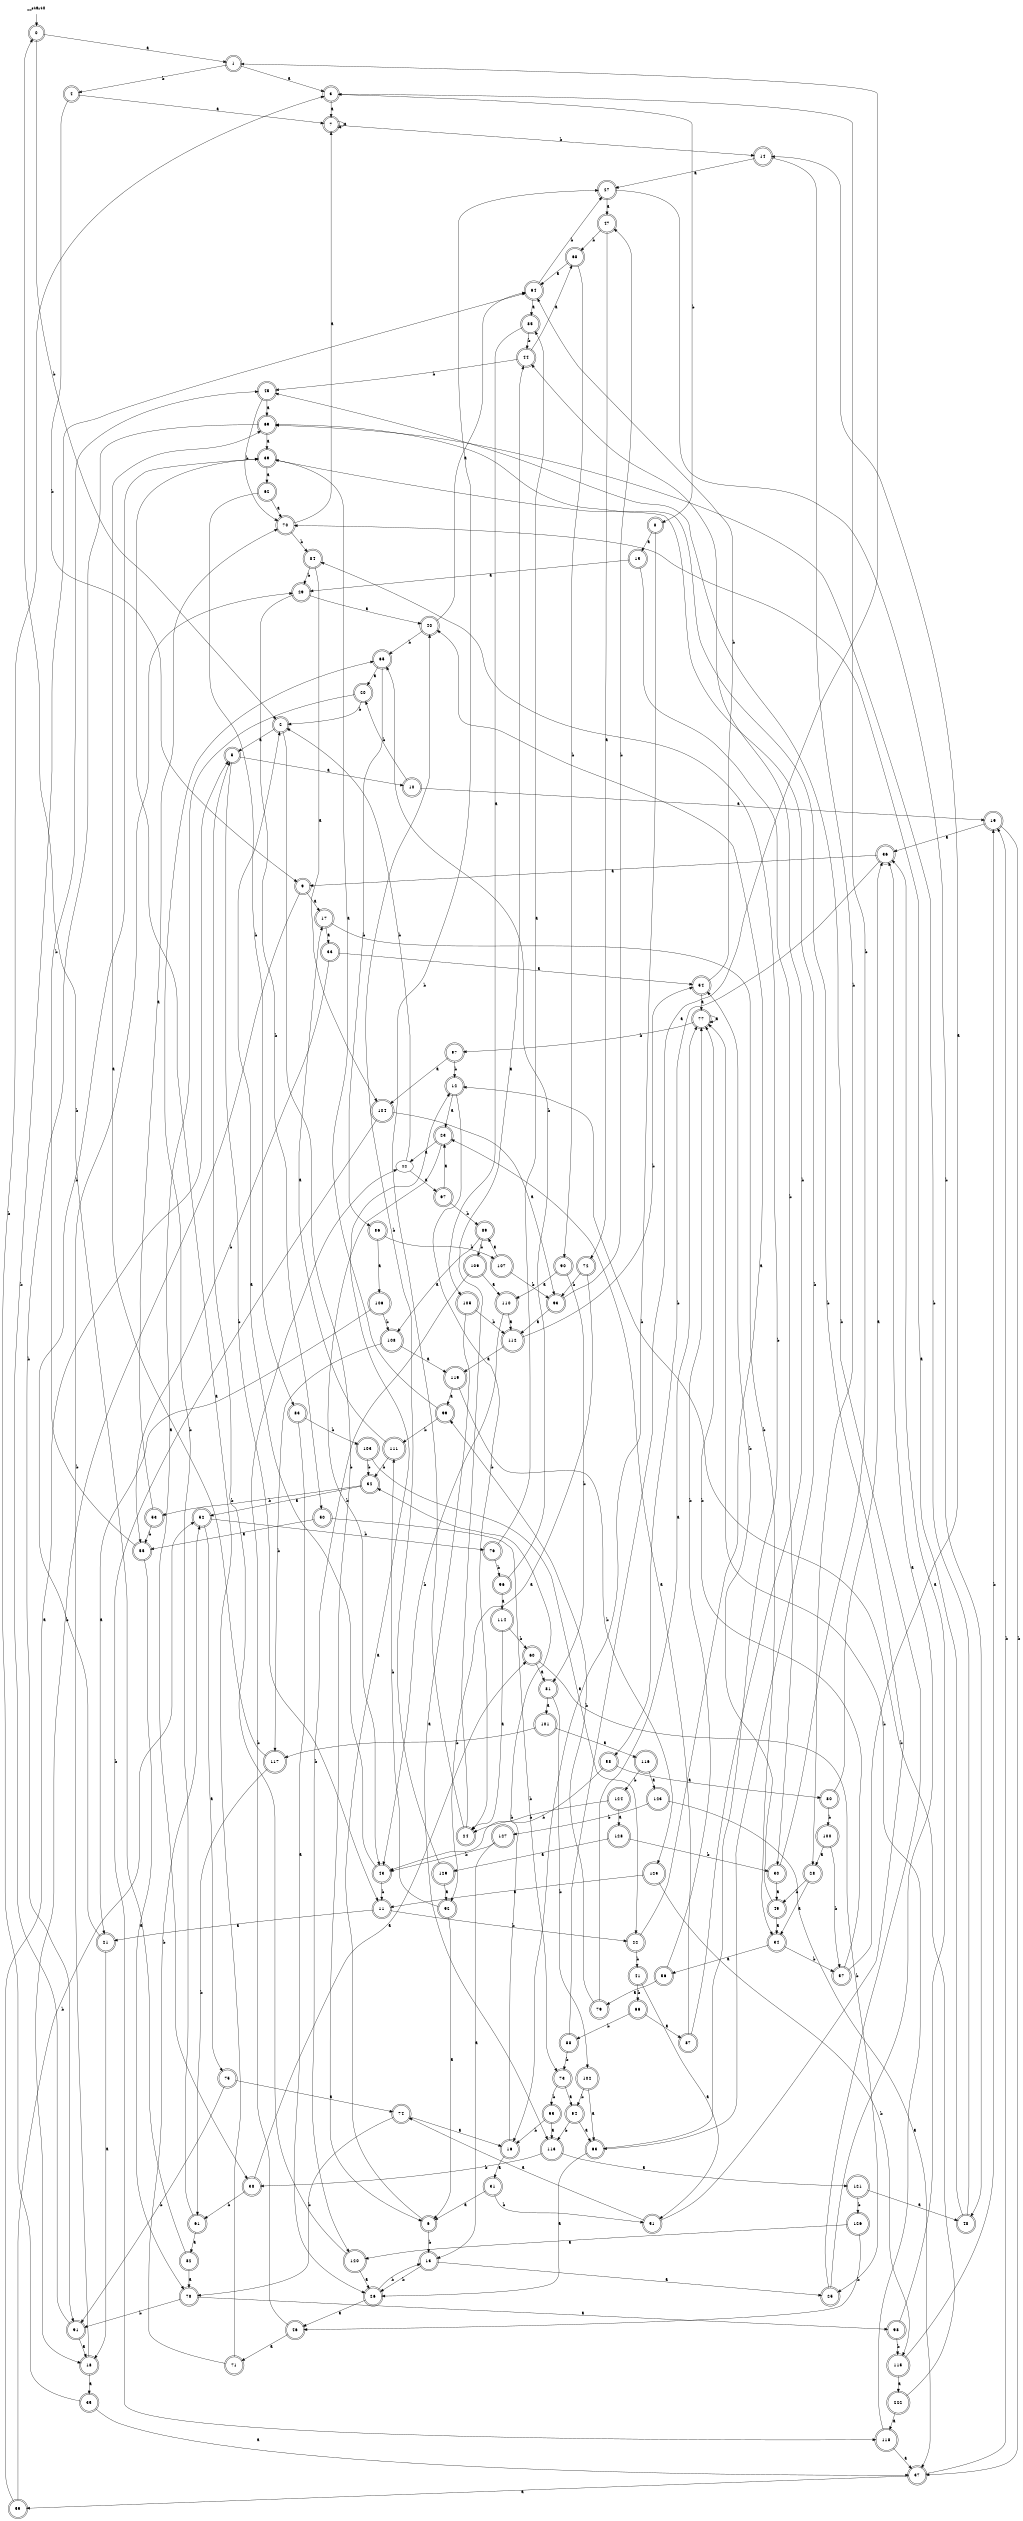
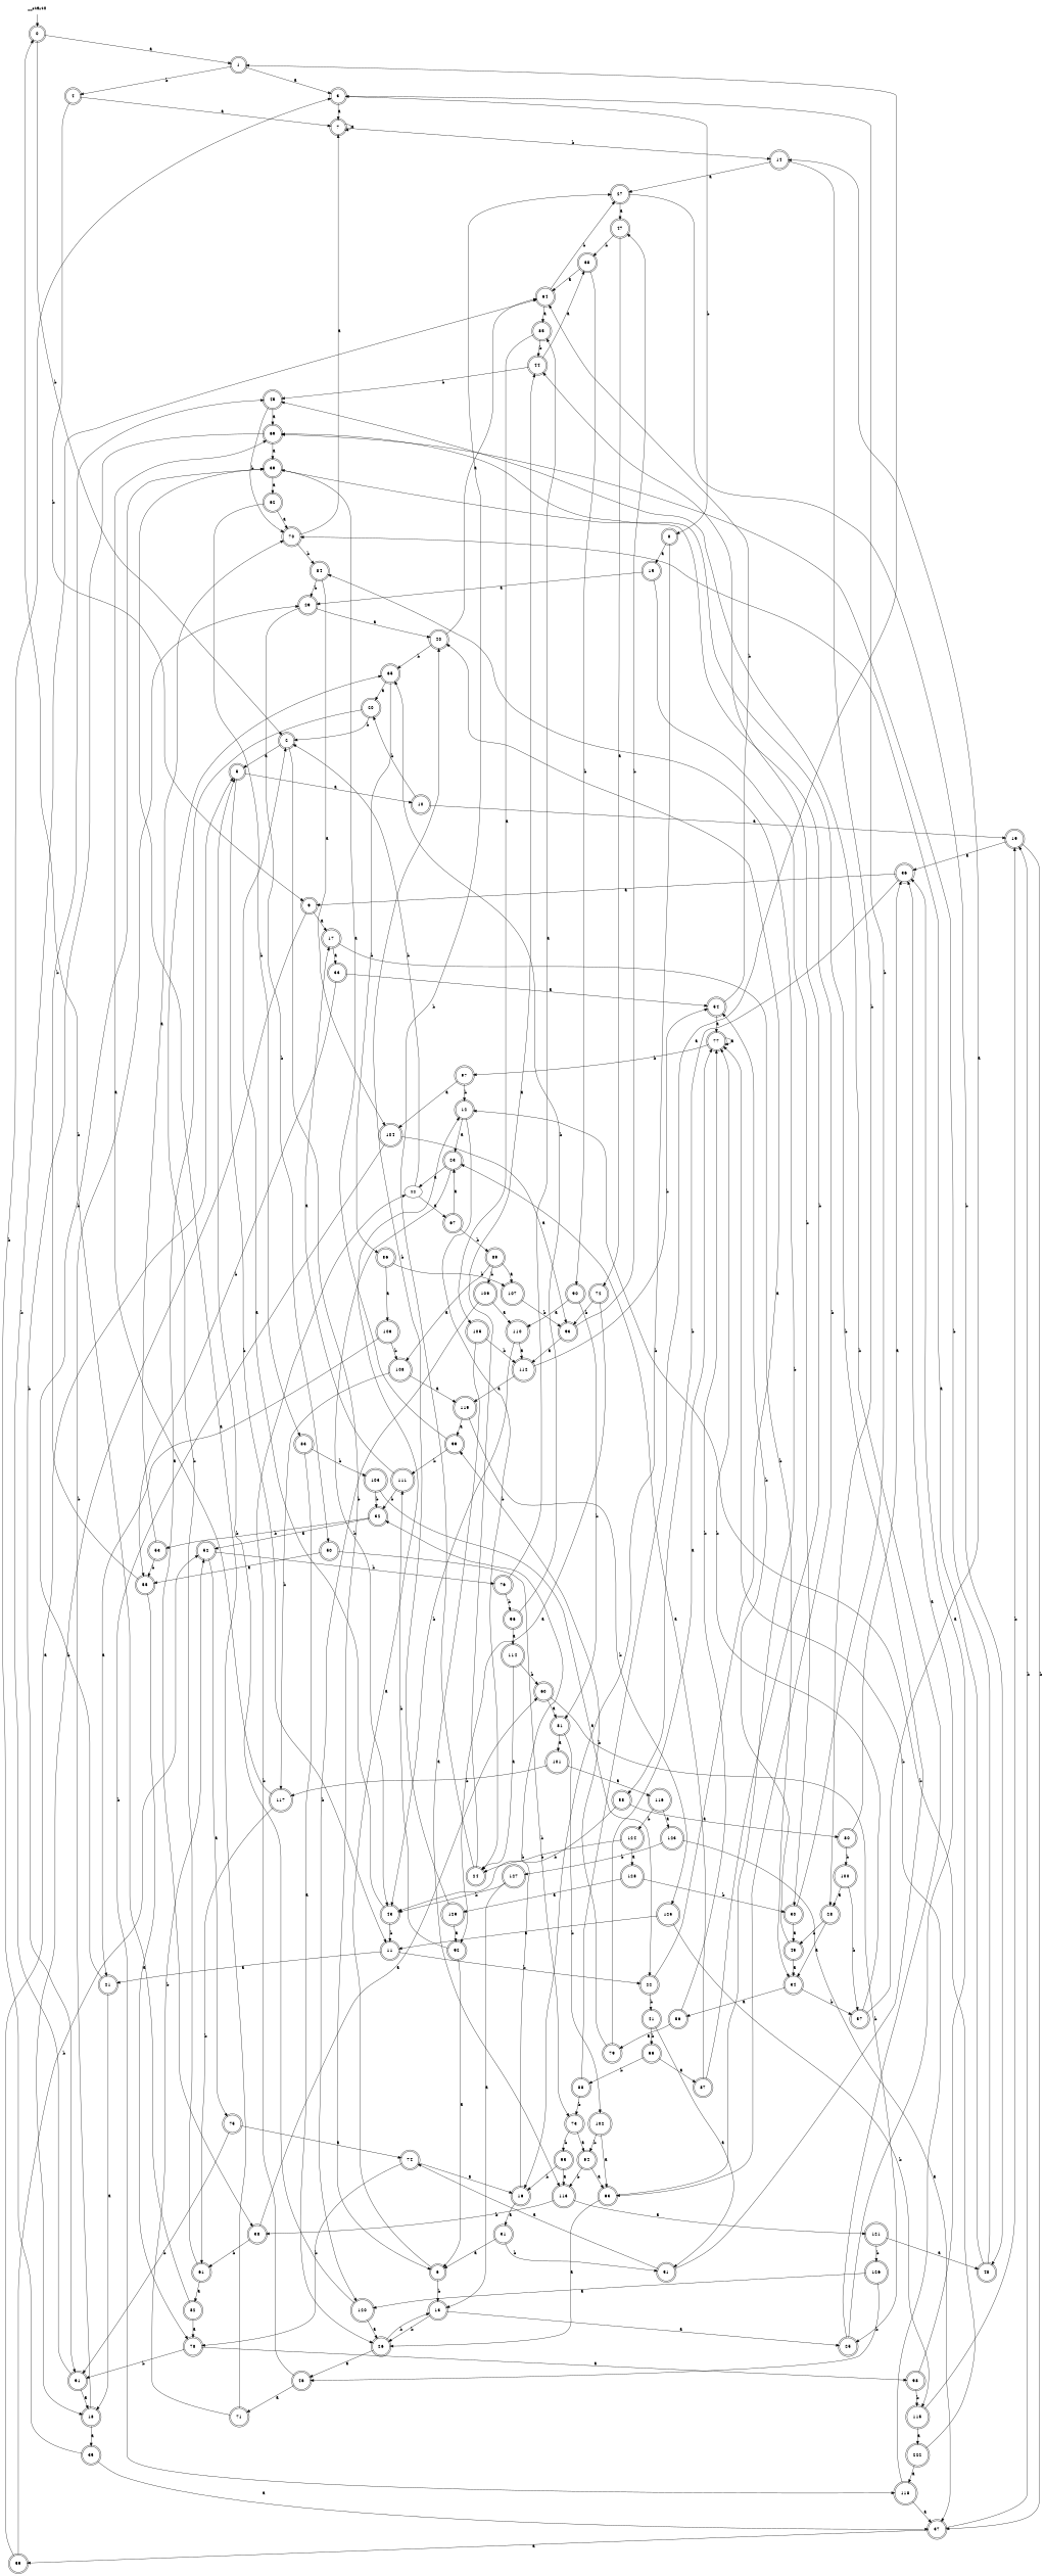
  digraph {
    node [shape=doublecircle]
    __start0 [shape=none]
    0
    1
    2
    3
    4
    5
    6
    7
    8
    9
    10
    11
    12
    13
    14
    15
    16
    17
    18
    19
    20
    21
    22
    23
    24
    25
    26
    27
    28
    29
    30
    31
    32
    33
    34
    35
    36
    37
    38
    39
    40
    41
    42 [shape=""]
    43
    44
    45
    46
    47
    48
    49
    50
    51
    52
    53
    54
    55
    56
    57
    58
    59
    60
    61
    62
    63
    64
    65
    66
    67
    68
    69
    70
    71
    72
    73
    74
    75
    76
    77
    78
    79
    80
    81
    82
    83
    84
    85
    86
    87
    88
    89
    90
    91
    92
    93
    94
    95
    96
    97
    98
    99
    100
    101
    102
    103
    104
    105
    106
    107
    108
    109
    110
    111
    112
    113
    114
    115
    116
    117
    118
    119
    120
    121
    n124 [label=222]
    123
    124
    125
    126
    127
    128
    129
    __start0 -> 0
    0 -> 1 [label=a]
    0 -> 2 [label=b]
    1 -> 3 [label=a]
    1 -> 4 [label=b]
    2 -> 5 [label=a]
    2 -> 6 [label=b]
    3 -> 7 [label=a]
    3 -> 8 [label=b]
    4 -> 7 [label=a]
    4 -> 9 [label=b]
    5 -> 10 [label=a]
    5 -> 11 [label=b]
    6 -> 12 [label=a]
    6 -> 13 [label=b]
    7 -> 7 [label=a]
    7 -> 14 [label=b]
    8 -> 15 [label=a]
    8 -> 16 [label=b]
    9 -> 17 [label=a]
    9 -> 18 [label=b]
    10 -> 19 [label=a]
    10 -> 20 [label=b]
    11 -> 21 [label=a]
    11 -> 22 [label=b]
    12 -> 23 [label=a]
    12 -> 24 [label=b]
    13 -> 25 [label=a]
    13 -> 26 [label=b]
    14 -> 27 [label=a]
    14 -> 28 [label=b]
    15 -> 29 [label=a]
    15 -> 30 [label=b]
    16 -> 31 [label=a]
    16 -> 32 [label=b]
    17 -> 33 [label=a]
    17 -> 34 [label=b]
    18 -> 29 [label=b]
    18 -> 35 [label=a]
    19 -> 36 [label=a]
    19 -> 37 [label=b]
    20 -> 2 [label=b]
    20 -> 38 [label=a]
    21 -> 18 [label=a]
    21 -> 39 [label=b]
    22 -> 40 [label=a]
    22 -> 41 [label=b]
    23 -> 42 [label=a]
    23 -> 43 [label=b]
    24 -> 27 [label=b]
    24 -> 44 [label=a]
    25 -> 36 [label=a]
    25 -> 45 [label=b]
    26 -> 13 [label=b]
    26 -> 46 [label=a]
    27 -> 47 [label=a]
    27 -> 48 [label=b]
    28 -> 34 [label=a]
    28 -> 49 [label=b]
    29 -> 40 [label=a]
    29 -> 50 [label=b]
    30 -> 3 [label=b]
    30 -> 49 [label=a]
    31 -> 6 [label=a]
    31 -> 51 [label=b]
    32 -> 52 [label=a]
    32 -> 53 [label=b]
    33 -> 54 [label=a]
    33 -> 55 [label=b]
    34 -> 56 [label=a]
    34 -> 57 [label=b]
    35 -> 3 [label=b]
    35 -> 37 [label=a]
    36 -> 9 [label=a]
    36 -> 58 [label=b]
    37 -> 19 [label=b]
    37 -> 59 [label=a]
    38 -> 60 [label=a]
    38 -> 61 [label=b]
    39 -> 62 [label=a]
    39 -> 63 [label=b]
    40 -> 64 [label=a]
    40 -> 65 [label=b]
    41 -> 51 [label=a]
    41 -> 66 [label=b]
    42 -> 2 [label=b]
    42 -> 67 [label=a]
    43 -> 2 [label=a]
    43 -> 11 [label=b]
    44 -> 45 [label=b]
    44 -> 68 [label=a]
    45 -> 69 [label=a]
    45 -> 70 [label=b]
    46 -> 42 [label=b]
    46 -> 71 [label=a]
    47 -> 68 [label=b]
    47 -> 72 [label=a]
    48 -> 69 [label=b]
    48 -> 70 [label=a]
    49 -> 34 [label=a]
    49 -> 54 [label=b]
    50 -> 55 [label=a]
    50 -> 73 [label=b]
    51 -> 69 [label=b]
    51 -> 74 [label=a]
    52 -> 75 [label=a]
    52 -> 76 [label=b]
    53 -> 55 [label=b]
    53 -> 70 [label=a]
    54 -> 64 [label=b]
    54 -> 77 [label=a]
    55 -> 45 [label=b]
    55 -> 78 [label=a]
    56 -> 77 [label=b]
    56 -> 79 [label=a]
    57 -> 14 [label=a]
    57 -> 77 [label=b]
    58 -> 43 [label=b]
    58 -> 80 [label=a]
    59 -> 5 [label=a]
    59 -> 52 [label=b]
    60 -> 25 [label=b]
    60 -> 81 [label=a]
    61 -> 65 [label=b]
    61 -> 82 [label=a]
    62 -> 70 [label=a]
    62 -> 83 [label=b]
    63 -> 26 [label=a]
    63 -> 84 [label=b]
    64 -> 27 [label=b]
    64 -> 85 [label=a]
    65 -> 20 [label=a]
    65 -> 86 [label=b]
    66 -> 87 [label=a]
    66 -> 88 [label=b]
    67 -> 23 [label=a]
    67 -> 89 [label=b]
    68 -> 64 [label=a]
    68 -> 90 [label=b]
    69 -> 39 [label=a]
    69 -> 91 [label=b]
    70 -> 7 [label=a]
    70 -> 84 [label=b]
    71 -> 39 [label=a]
    71 -> 52 [label=b]
    72 -> 92 [label=a]
    72 -> 93 [label=b]
    73 -> 94 [label=a]
    73 -> 95 [label=b]
    74 -> 16 [label=a]
    74 -> 78 [label=b]
    75 -> 74 [label=a]
    75 -> 91 [label=b]
    76 -> 85 [label=a]
    76 -> 96 [label=b]
    77 -> 77 [label=a]
    77 -> 97 [label=b]
    78 -> 91 [label=b]
    78 -> 98 [label=a]
    79 -> 77 [label=a]
    79 -> 99 [label=b]
    80 -> 36 [label=a]
    80 -> 100 [label=b]
    81 -> 101 [label=a]
    81 -> 102 [label=b]
    82 -> 0 [label=b]
    82 -> 78 [label=a]
    83 -> 26 [label=a]
    83 -> 103 [label=b]
    84 -> 29 [label=b]
    84 -> 104 [label=a]
    85 -> 44 [label=b]
    85 -> 105 [label=a]
    86 -> 106 [label=a]
    86 -> 107 [label=b]
    87 -> 23 [label=a]
    87 -> 44 [label=b]
    88 -> 1 [label=a]
    88 -> 73 [label=b]
    89 -> 108 [label=a]
    89 -> 109 [label=b]
    90 -> 81 [label=b]
    90 -> 110 [label=a]
    91 -> 18 [label=a]
    91 -> 64 [label=b]
    92 -> 6 [label=a]
    92 -> 111 [label=b]
    93 -> 47 [label=b]
    93 -> 112 [label=a]
    94 -> 63 [label=a]
    94 -> 113 [label=b]
    95 -> 16 [label=b]
    95 -> 113 [label=a]
    96 -> 65 [label=b]
    96 -> 114 [label=a]
    97 -> 12 [label=b]
    97 -> 104 [label=a]
    98 -> 36 [label=a]
    98 -> 115 [label=b]
    99 -> 39 [label=a]
    99 -> 111 [label=b]
    100 -> 28 [label=a]
    100 -> 57 [label=b]
    101 -> 116 [label=a]
    101 -> 117 [label=b]
    102 -> 63 [label=a]
    102 -> 94 [label=b]
    103 -> 22 [label=a]
    103 -> 32 [label=b]
    104 -> 93 [label=a]
    104 -> 118 [label=b]
    105 -> 112 [label=b]
    105 -> 113 [label=a]
    106 -> 21 [label=a]
    106 -> 108 [label=b]
-   107 -> 89 [label=a]
+   89 -> 107 [label=a]
    107 -> 93 [label=b]
    108 -> 117 [label=b]
    108 -> 119 [label=a]
    109 -> 110 [label=a]
    109 -> 120 [label=b]
    110 -> 43 [label=b]
    110 -> 112 [label=a]
    111 -> 17 [label=a]
    111 -> 32 [label=b]
    112 -> 54 [label=b]
    112 -> 119 [label=a]
    113 -> 38 [label=b]
    113 -> 121 [label=a]
    114 -> 24 [label=a]
    114 -> 60 [label=b]
    115 -> 19 [label=b]
    115 -> n124 [label=a]
    116 -> 123 [label=a]
    116 -> 124 [label=b]
    117 -> 61 [label=b]
    117 -> 69 [label=a]
    118 -> 37 [label=a]
    118 -> 77 [label=b]
    119 -> 99 [label=a]
    119 -> 125 [label=b]
    120 -> 5 [label=b]
    120 -> 26 [label=a]
    121 -> 48 [label=a]
    121 -> 126 [label=b]
    n124 -> 12 [label=b]
    n124 -> 118 [label=a]
    123 -> 37 [label=a]
    123 -> 127 [label=b]
    124 -> 24 [label=b]
    124 -> 128 [label=a]
    125 -> 11 [label=a]
    125 -> 115 [label=b]
    126 -> 46 [label=b]
    126 -> 120 [label=a]
    127 -> 13 [label=a]
    127 -> 43 [label=b]
    128 -> 30 [label=b]
    128 -> 129 [label=a]
    129 -> 40 [label=b]
    129 -> 92 [label=a]
  }
